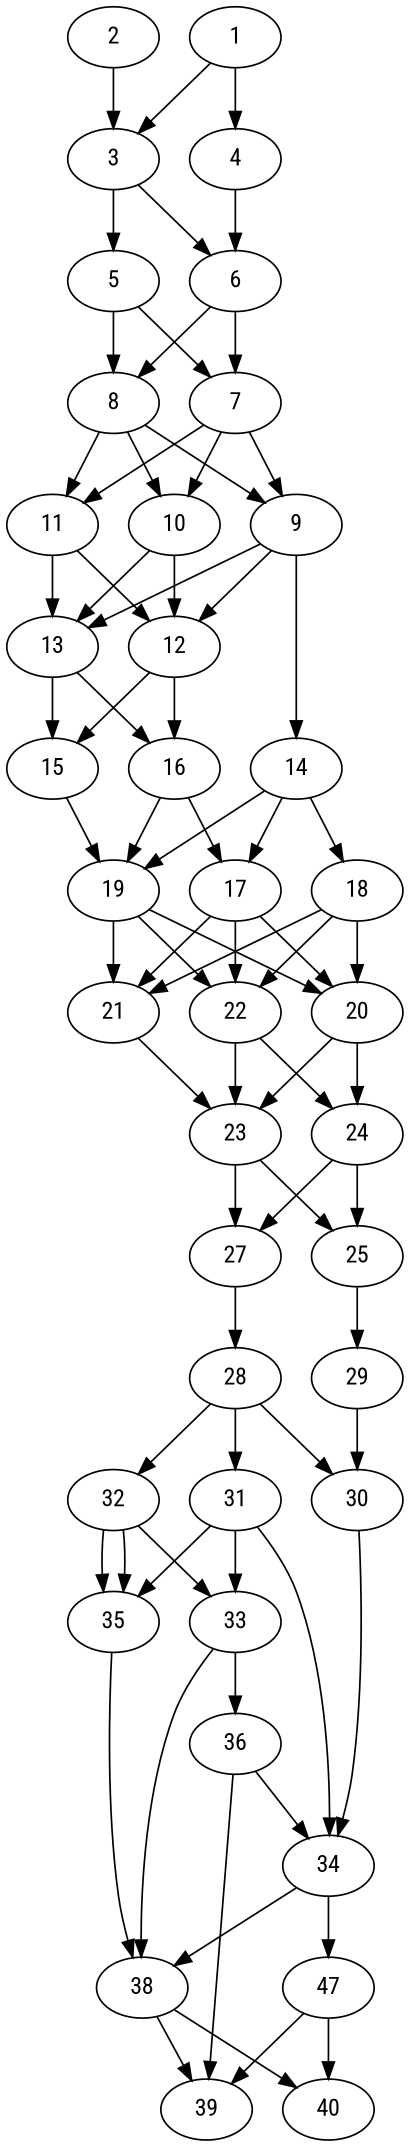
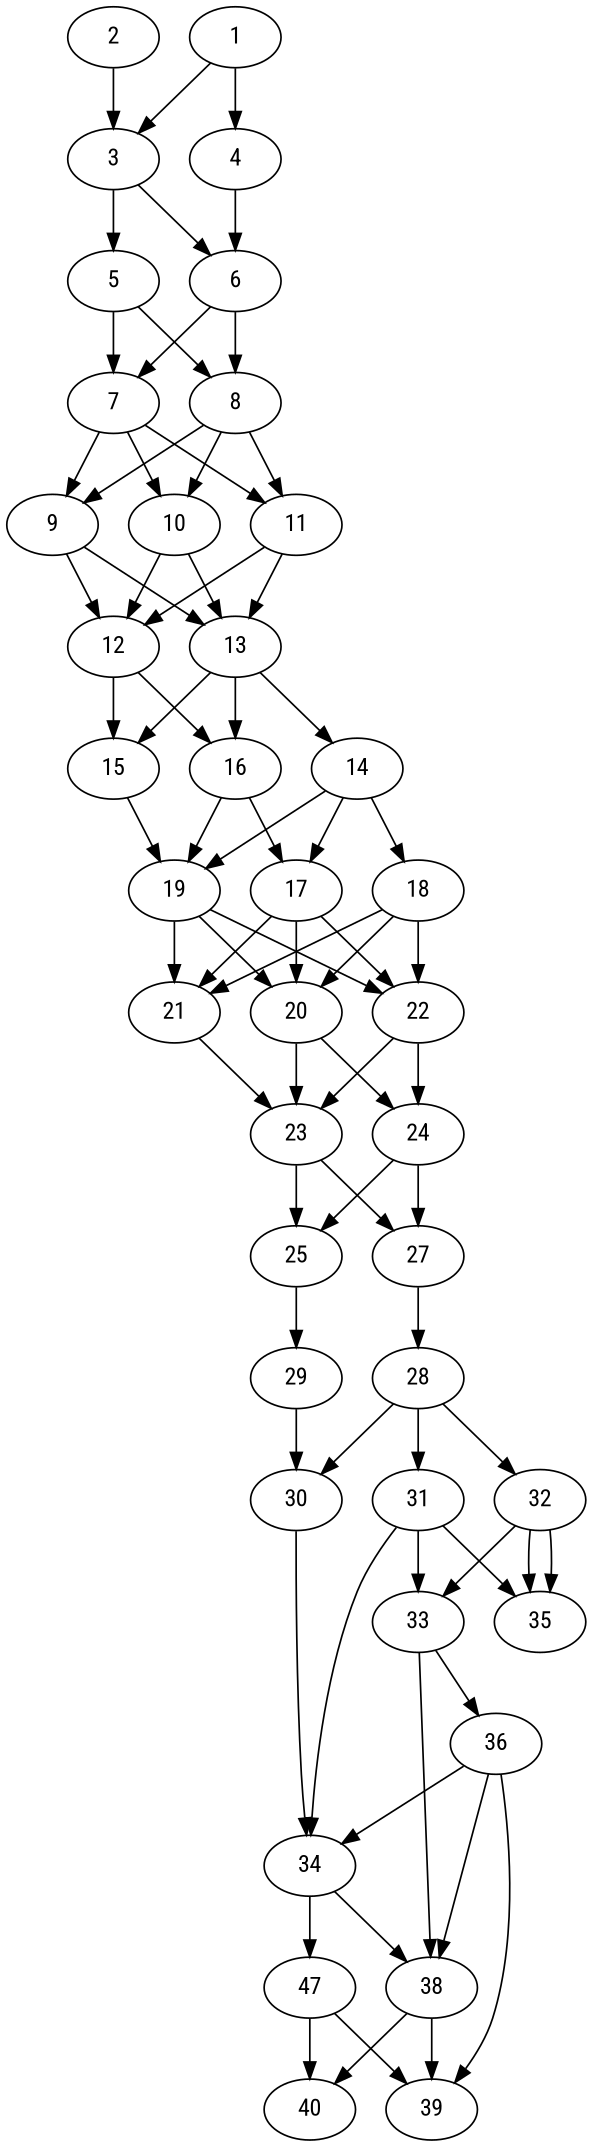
  digraph {
    fontname="Roboto Condensed"
    node [alpha=0.11 fontname="Roboto Condensed"]
    edge [fontname="Roboto Condensed"]
    1 [alpha=0.13 expect_size=35720192]
    3 [alpha=0.07 expect_size=7545856]
    4 [expect_size=41412608]
    5 [alpha=0.01 expect_size=44563456]
    6 [alpha=0.01 expect_size=48540672]
    7 [expect_size=12193792]
    8 [alpha=0.10 expect_size=48959488]
    2 [alpha=0.04 expect_size=7451648]
    9 [expect_size=52091904]
    10 [alpha=0.02 expect_size=31514624]
    11 [expect_size=33614848]
    12 [alpha=0.12 expect_size=16208896]
    13 [alpha=0.04 expect_size=26201088]
    15 [alpha=0.07 expect_size=19841024]
    16 [alpha=0.19 expect_size=22107136]
    14 [alpha=0.18 expect_size=41768960]
    19 [alpha=0.18 expect_size=27401216]
    17 [alpha=0.02 expect_size=25048064]
    18 [alpha=0.02 expect_size=50109440]
    20 [expect_size=5549056]
    21 [alpha=0.16 expect_size=9769984]
    22 [alpha=0.03 expect_size=36828160]
    23 [alpha=0.10 expect_size=18157568]
    24 [alpha=0.13 expect_size=26798080]
    25 [alpha=0.12 expect_size=22273024]
    27 [alpha=0.10 expect_size=37282816]
    29 [alpha=0.09 expect_size=47199232]
    28 [alpha=0.10 expect_size=41996288]
    30 [alpha=0.19 expect_size=42946560]
    31 [alpha=0.01 expect_size=21071872]
    32 [alpha=0.08 expect_size=12051456]
    34 [alpha=0.15 expect_size=41508864]
    33 [alpha=0.04 expect_size=18096128]
    35 [alpha=0.12 expect_size=24086528]
    38 [alpha=0.02 expect_size=52403200]
    n36 [alpha=0.10 expect_size=28001280 label=47]
    36 [alpha=0.17 expect_size=52337664]
    39 [alpha=0.03 expect_size=27699200]
    40 [alpha=0.05 expect_size=47926272]
    1 -> 3
    1 -> 4
    3 -> 5
    3 -> 6
    4 -> 6
    5 -> 7
    5 -> 8
    6 -> 7
    6 -> 8
    7 -> 9
    7 -> 10
    7 -> 11
    8 -> 9
    8 -> 10
    8 -> 11
    2 -> 3
    9 -> 12
    9 -> 13
    10 -> 12
    10 -> 13
    11 -> 12
    11 -> 13
    12 -> 15
    12 -> 16
    13 -> 15
    13 -> 16
-   9 -> 14
+   13 -> 14
    15 -> 19
    16 -> 19
    16 -> 17
    14 -> 19
    14 -> 17
    14 -> 18
    19 -> 20
    19 -> 21
    19 -> 22
    17 -> 20
    17 -> 21
    17 -> 22
    18 -> 20
    18 -> 21
    18 -> 22
    20 -> 23
    20 -> 24
    21 -> 23
    22 -> 23
    22 -> 24
    23 -> 25
    23 -> 27
    24 -> 25
    24 -> 27
    25 -> 29
    27 -> 28
    29 -> 30
    28 -> 30
    28 -> 31
    28 -> 32
    30 -> 34
    31 -> 34
    31 -> 33
    31 -> 35
    32 -> 33
    32 -> 35
    32 -> 35
    34 -> 38
    34 -> n36
    33 -> 38
    33 -> 36
-   35 -> 38
+   36 -> 38
    38 -> 39
    38 -> 40
    n36 -> 39
    n36 -> 40
    36 -> 34
    36 -> 39
  }
